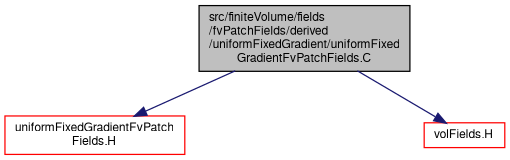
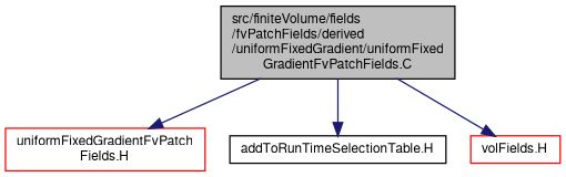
  digraph {
    node [color=black fontname=FreeSans fontsize=10 shape=record]
    edge [color=midnightblue fontname=FreeSans fontsize=10 labelfontname=FreeSans labelfontsize=10 style=solid]
    n1 [fillcolor=grey75 fontcolor=black height=0.2 label="src/finiteVolume/fields\l/fvPatchFields/derived\l/uniformFixedGradient/uniformFixed\lGradientFvPatchFields.C" style=filled width=0.4]
    n2 [color=red height=0.2 label="uniformFixedGradientFvPatch\lFields.H" width=0.4]
+   n3 [height=0.2 label="addToRunTimeSelectionTable.H" width=0.4]
    n4 [color=red height=0.2 label="volFields.H" width=0.4]
    n1 -> n2
+   n1 -> n3
    n1 -> n4
  }
